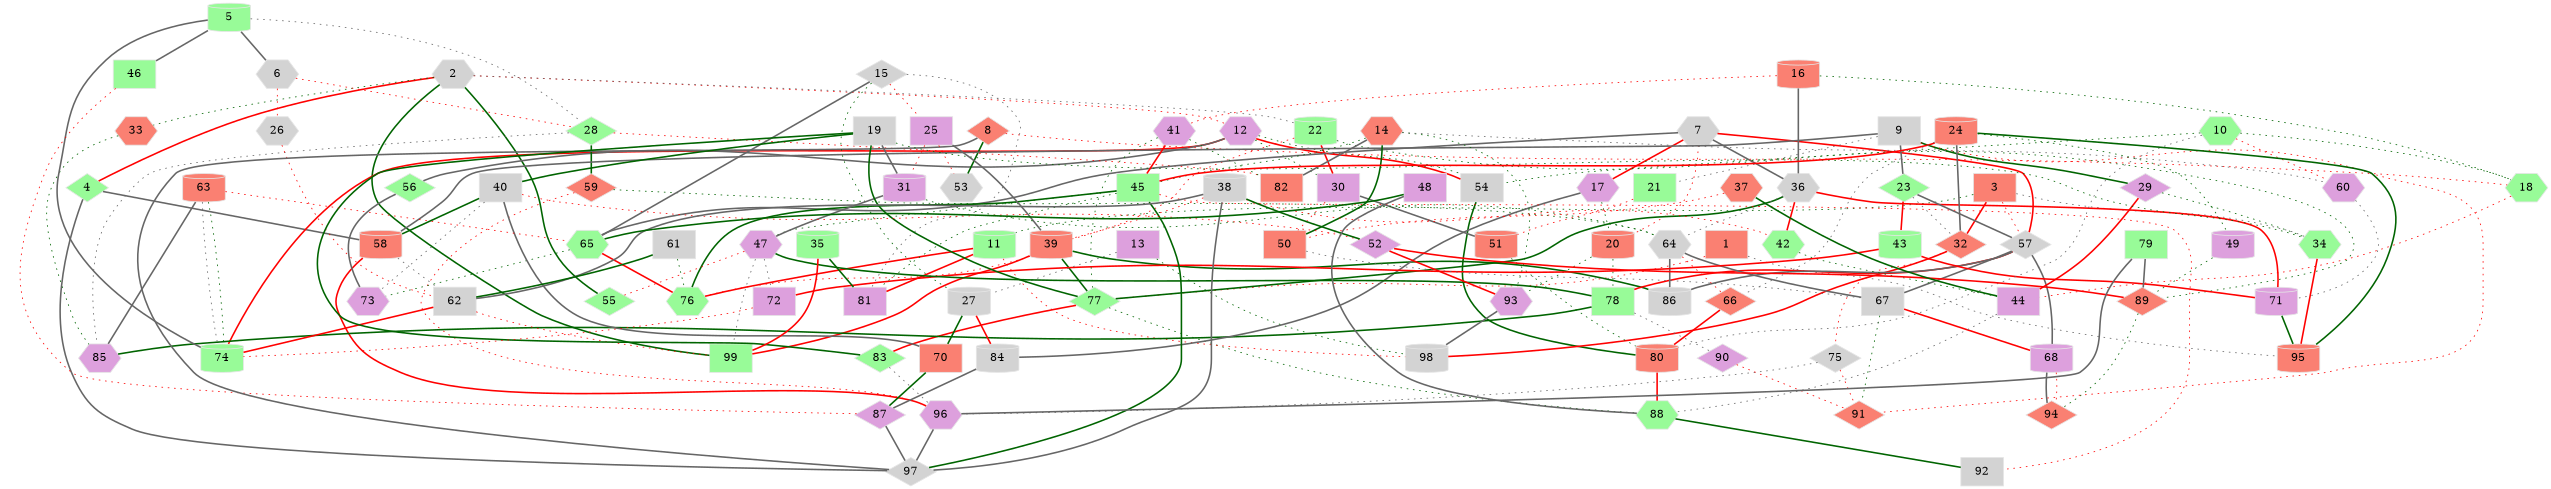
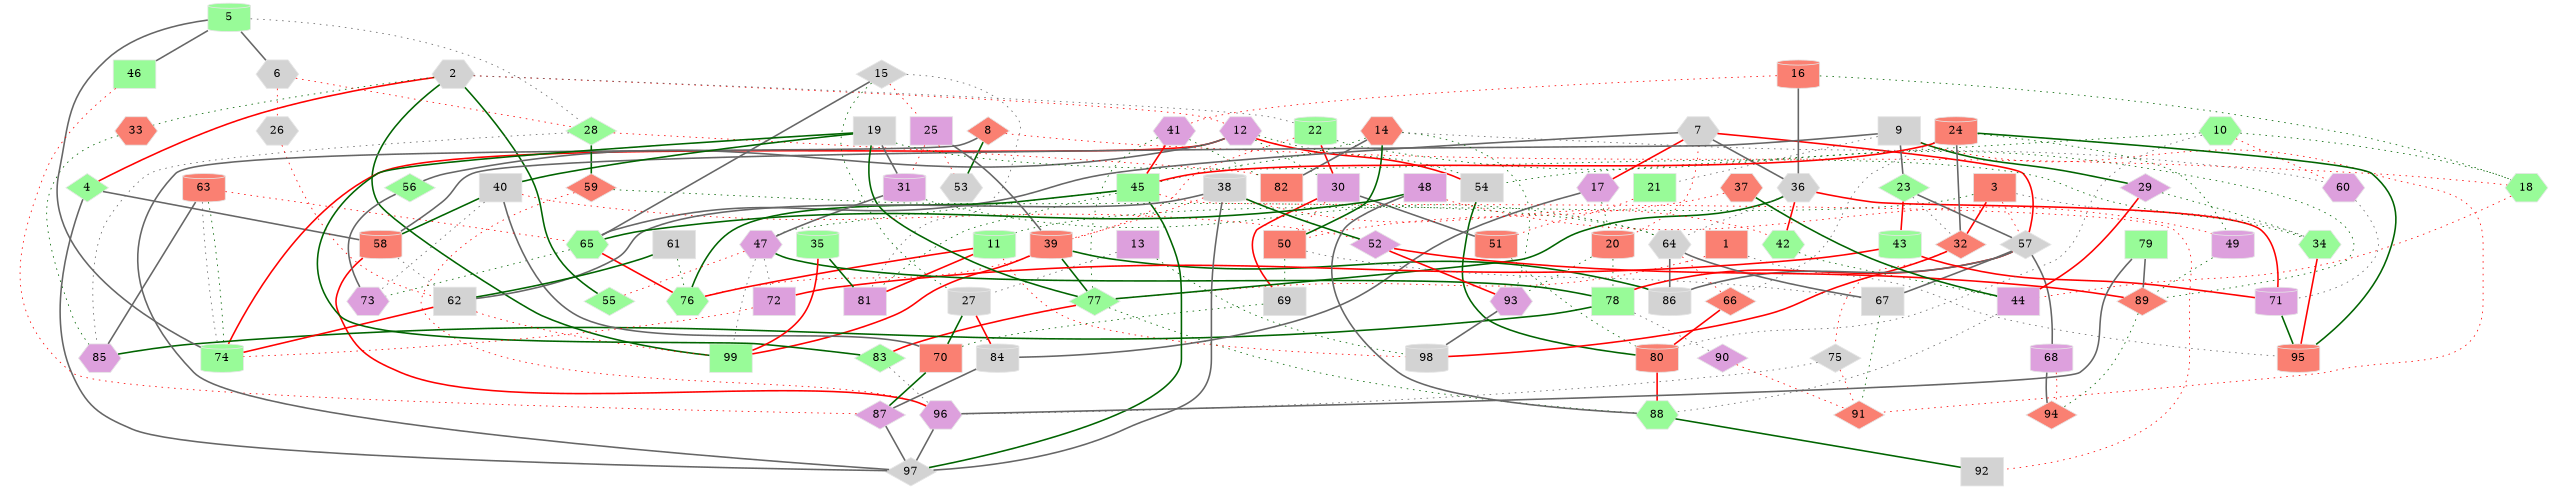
  graph {
    node [color=gray90 fillcolor=palegreen shape=box style=filled]
    edge [color=red style=bold]
    1 [fillcolor=salmon]
    77 [shape=diamond]
    95 [fillcolor=salmon shape=cylinder]
    83 [shape=diamond]
    88 [shape=hexagon]
    2 [fillcolor=lightgrey shape=hexagon]
    4 [shape=diamond]
    12 [fillcolor=plum shape=hexagon]
    22 [shape=cylinder]
    33 [fillcolor=salmon shape=hexagon]
    55 [shape=diamond]
    99
    58 [fillcolor=salmon shape=cylinder]
    97 [fillcolor=lightgrey shape=diamond]
    74 [shape=cylinder]
    54 [fillcolor=lightgrey]
    56 [shape=diamond]
    30 [fillcolor=plum]
    39 [fillcolor=salmon shape=cylinder]
    89 [fillcolor=salmon shape=diamond]
    85 [fillcolor=plum shape=hexagon]
    3 [fillcolor=salmon]
    11 [shape=cylinder]
    32 [fillcolor=salmon shape=diamond]
    34 [shape=hexagon]
    57 [fillcolor=lightgrey shape=diamond]
    76 [shape=hexagon]
    81 [fillcolor=plum]
    98 [fillcolor=lightgrey shape=cylinder]
    75 [fillcolor=lightgrey shape=diamond]
    78
    86 [fillcolor=lightgrey shape=cylinder]
    67 [fillcolor=lightgrey]
    68 [fillcolor=plum shape=cylinder]
    62 [fillcolor=lightgrey]
    96 [fillcolor=plum shape=hexagon]
    5 [shape=cylinder]
    6 [fillcolor=lightgrey shape=hexagon]
    28 [shape=diamond]
    46
    26 [fillcolor=lightgrey shape=hexagon]
    82 [fillcolor=salmon]
    59 [fillcolor=salmon shape=diamond]
    87 [fillcolor=plum shape=diamond]
    7 [fillcolor=lightgrey shape=hexagon]
    17 [fillcolor=plum shape=hexagon]
    20 [fillcolor=salmon shape=cylinder]
    36 [fillcolor=lightgrey shape=hexagon]
    65 [shape=hexagon]
    84 [fillcolor=lightgrey shape=cylinder]
    93 [fillcolor=plum shape=hexagon]
    64 [fillcolor=lightgrey shape=hexagon]
    42 [shape=hexagon]
    71 [fillcolor=plum shape=cylinder]
    73 [fillcolor=plum shape=hexagon]
    8 [fillcolor=salmon shape=diamond]
    18 [shape=hexagon]
    53 [fillcolor=lightgrey shape=hexagon]
    44 [fillcolor=plum]
    9 [fillcolor=lightgrey]
    21
    23 [shape=diamond]
    29 [fillcolor=plum shape=diamond]
    91 [fillcolor=salmon shape=diamond]
    51 [fillcolor=salmon shape=cylinder]
    43 [shape=cylinder]
    10 [shape=hexagon]
    60 [fillcolor=plum shape=hexagon]
    80 [fillcolor=salmon shape=cylinder]
    50 [fillcolor=salmon]
+   69 [fillcolor=lightgrey]
    13 [fillcolor=plum]
    27 [fillcolor=lightgrey shape=cylinder]
    70 [fillcolor=salmon]
    14 [fillcolor=salmon shape=hexagon]
    45
    47 [fillcolor=plum shape=hexagon]
    92 [fillcolor=lightgrey]
    15 [fillcolor=lightgrey shape=diamond]
    25 [fillcolor=plum]
    31 [fillcolor=plum shape=cylinder]
    16 [fillcolor=salmon shape=cylinder]
    41 [fillcolor=plum shape=hexagon]
    19 [fillcolor=lightgrey]
    40 [fillcolor=lightgrey]
    52 [fillcolor=plum shape=diamond]
    90 [fillcolor=plum shape=diamond]
    94 [fillcolor=salmon shape=diamond]
    72 [fillcolor=plum]
    24 [fillcolor=salmon shape=cylinder]
    49 [fillcolor=plum shape=cylinder]
    66 [fillcolor=salmon shape=diamond]
    35 [shape=cylinder]
    37 [fillcolor=salmon shape=hexagon]
    38 [fillcolor=lightgrey shape=cylinder]
    48 [fillcolor=plum]
    61 [fillcolor=lightgrey]
    63 [fillcolor=salmon shape=cylinder]
    79
    1 -- 77 [style=dotted]
    1 -- 95 [color=gray40 style=dotted]
    77 -- 83
    77 -- 88 [color=darkgreen style=dotted]
    83 -- 96 [color=gray40 style=dotted]
    88 -- 92 [color=darkgreen]
    2 -- 4
    2 -- 12 [style=dotted]
    2 -- 22 [color=gray40 style=dotted]
    2 -- 33 [color=darkgreen style=dotted]
    2 -- 55 [color=darkgreen]
    2 -- 99 [color=darkgreen]
    4 -- 58 [color=gray40]
    4 -- 97 [color=gray40]
    12 -- 74
    12 -- 54
    12 -- 54 [color=darkgreen style=dotted]
    12 -- 56 [color=gray40]
    12 -- 30 [color=darkgreen style=dotted]
    22 -- 30
    22 -- 39 [style=dotted]
    22 -- 89 [color=darkgreen style=dotted]
    33 -- 85 [color=darkgreen style=dotted]
    58 -- 62 [color=gray40 style=dotted]
    58 -- 96
    54 -- 80 [color=darkgreen]
    56 -- 73 [color=gray40]
    30 -- 51 [color=gray40]
    30 -- 50 [style=dotted]
+   30 -- 69
    39 -- 77 [color=darkgreen]
    39 -- 99
    39 -- 76 [style=dotted]
    39 -- 86 [color=darkgreen]
    89 -- 94 [color=darkgreen style=dotted]
    3 -- 11 [color=darkgreen style=dotted]
    3 -- 32
    3 -- 34 [color=gray40 style=dotted]
    3 -- 57 [style=dotted]
    11 -- 76
    11 -- 81
    11 -- 98 [style=dotted]
    32 -- 98
    32 -- 75 [style=dotted]
    34 -- 95
    57 -- 78
    57 -- 86 [color=gray40]
    57 -- 67 [color=gray40]
    57 -- 68 [color=gray40]
    75 -- 96 [color=gray40 style=dotted]
    75 -- 91 [style=dotted]
    78 -- 85 [color=darkgreen]
    78 -- 90 [color=gray40 style=dotted]
-   67 -- 68
    67 -- 91 [color=darkgreen style=dotted]
    68 -- 94 [color=gray40]
    68 -- 94 [style=dotted]
    62 -- 99 [style=dotted]
    62 -- 74
    96 -- 97 [color=gray40]
    5 -- 74 [color=gray40]
    5 -- 6 [color=gray40]
    5 -- 28 [color=gray40 style=dotted]
    5 -- 46 [color=gray40]
    6 -- 28 [style=dotted]
    6 -- 26 [style=dotted]
    28 -- 85 [color=gray40 style=dotted]
    28 -- 82 [style=dotted]
    28 -- 59 [color=darkgreen]
    46 -- 87 [style=dotted]
    26 -- 62 [style=dotted]
    59 -- 96 [style=dotted]
    59 -- 64 [color=darkgreen style=dotted]
    87 -- 97 [color=gray40]
    7 -- 57
    7 -- 17
    7 -- 20 [style=dotted]
    7 -- 36 [color=gray40]
    7 -- 65 [color=gray40]
    17 -- 20 [color=darkgreen style=dotted]
    17 -- 84 [color=gray40]
    20 -- 78 [color=darkgreen style=dotted]
    20 -- 93 [color=darkgreen style=dotted]
    36 -- 77 [color=darkgreen]
    36 -- 64 [color=gray40 style=dotted]
    36 -- 42
    36 -- 71
    65 -- 76
    65 -- 73 [color=darkgreen style=dotted]
    84 -- 87 [color=gray40]
    93 -- 98 [color=gray40]
    64 -- 86 [color=gray40]
    64 -- 67 [color=gray40]
    64 -- 66 [style=dotted]
    42 -- 44 [color=darkgreen style=dotted]
    71 -- 95 [color=darkgreen]
    8 -- 97 [color=gray40]
    8 -- 18 [style=dotted]
    8 -- 53 [color=darkgreen]
    18 -- 44 [style=dotted]
    44 -- 88 [color=gray40 style=dotted]
    9 -- 58 [color=gray40]
    9 -- 21 [color=gray40 style=dotted]
    9 -- 23 [color=gray40]
    9 -- 29 [color=darkgreen]
    9 -- 91 [style=dotted]
    21 -- 51 [style=dotted]
    23 -- 32 [color=gray40 style=dotted]
    23 -- 57 [color=gray40]
    23 -- 43
    29 -- 34 [color=darkgreen style=dotted]
    29 -- 44
    51 -- 80 [color=darkgreen style=dotted]
    43 -- 71
    43 -- 72
    10 -- 54 [color=darkgreen style=dotted]
    10 -- 18 [color=darkgreen style=dotted]
    10 -- 60 [style=dotted]
    10 -- 80 [color=gray40 style=dotted]
    60 -- 71 [color=gray40 style=dotted]
    80 -- 88
    50 -- 67 [color=gray40 style=dotted]
+   50 -- 69 [color=darkgreen style=dotted]
+   69 -- 70 [color=darkgreen style=dotted]
    13 -- 98 [color=darkgreen style=dotted]
    13 -- 27 [color=gray40 style=dotted]
    27 -- 84
    27 -- 70 [color=darkgreen]
    70 -- 87 [color=darkgreen]
    14 -- 82 [color=gray40]
    14 -- 93 [color=darkgreen style=dotted]
    14 -- 60 [color=gray40 style=dotted]
    14 -- 50 [color=darkgreen]
    14 -- 45 [color=darkgreen style=dotted]
    45 -- 97 [color=darkgreen]
    45 -- 76 [color=darkgreen]
    45 -- 81 [color=darkgreen style=dotted]
    45 -- 47 [color=darkgreen style=dotted]
    45 -- 92 [style=dotted]
    47 -- 55 [style=dotted]
    47 -- 99 [color=gray40 style=dotted]
    47 -- 78 [color=darkgreen]
    47 -- 72 [color=gray40 style=dotted]
    15 -- 81 [color=gray40 style=dotted]
    15 -- 65 [color=gray40]
    15 -- 27 [color=darkgreen style=dotted]
    15 -- 25 [style=dotted]
    25 -- 39 [color=gray40]
    25 -- 53 [style=dotted]
    25 -- 31 [style=dotted]
    31 -- 64 [color=darkgreen style=dotted]
    31 -- 47 [color=gray40]
    16 -- 36 [color=gray40]
    16 -- 18 [color=darkgreen style=dotted]
    16 -- 41 [style=dotted]
    41 -- 77 [color=darkgreen style=dotted]
    41 -- 82 [color=darkgreen style=dotted]
    41 -- 45
    19 -- 77 [color=darkgreen]
    19 -- 83 [color=darkgreen]
    19 -- 34 [color=darkgreen style=dotted]
    19 -- 31 [color=gray40]
    19 -- 40 [color=darkgreen]
    40 -- 58 [color=darkgreen]
    40 -- 73 [color=gray40 style=dotted]
    40 -- 70 [color=gray40]
    40 -- 52 [style=dotted]
    52 -- 89
    52 -- 93
    90 -- 91 [style=dotted]
    72 -- 74 [style=dotted]
    24 -- 95 [color=darkgreen]
    24 -- 32 [color=gray40]
    24 -- 45
    24 -- 49 [color=darkgreen style=dotted]
    24 -- 66 [color=gray40 style=dotted]
    49 -- 89 [color=darkgreen style=dotted]
    66 -- 80
    35 -- 99
    35 -- 81 [color=darkgreen]
    37 -- 44 [color=darkgreen]
    37 -- 50 [style=dotted]
    38 -- 97 [color=gray40]
    38 -- 39 [style=dotted]
    38 -- 62 [color=gray40]
    38 -- 42 [style=dotted]
    38 -- 52 [color=darkgreen]
    48 -- 88 [color=gray40]
    48 -- 65 [color=darkgreen]
+   48 -- 49 [style=dotted]
    61 -- 76 [color=darkgreen style=dotted]
    61 -- 62 [color=darkgreen]
    63 -- 74 [color=gray40 style=dotted]
    63 -- 74 [color=darkgreen style=dotted]
    63 -- 85 [color=gray40]
    63 -- 65 [style=dotted]
    79 -- 89 [color=gray40]
    79 -- 96 [color=gray40]
  }
